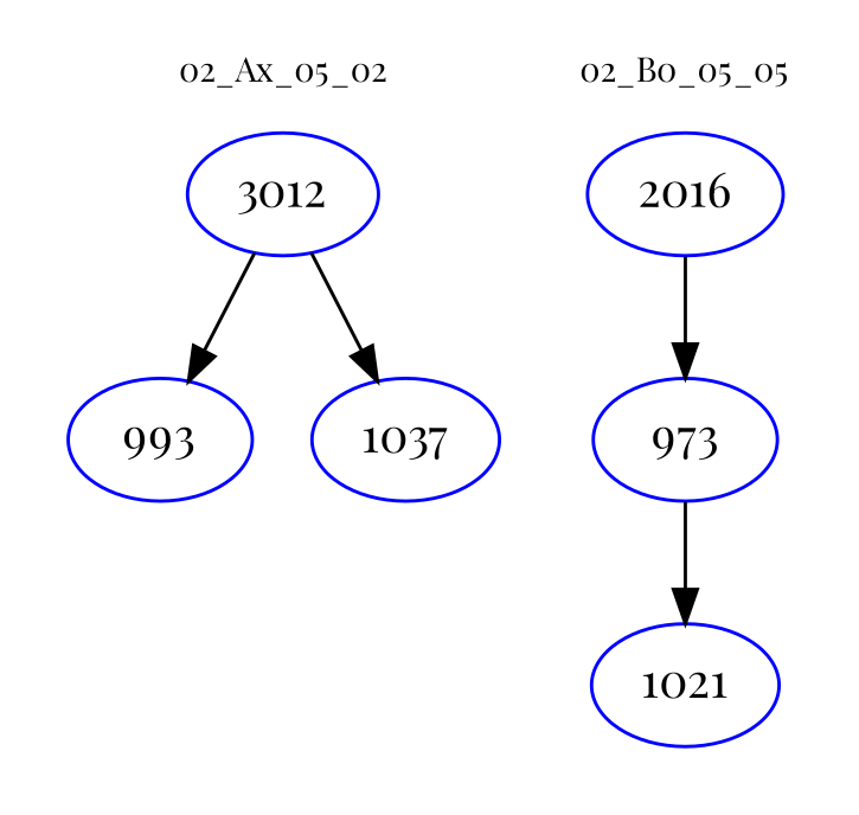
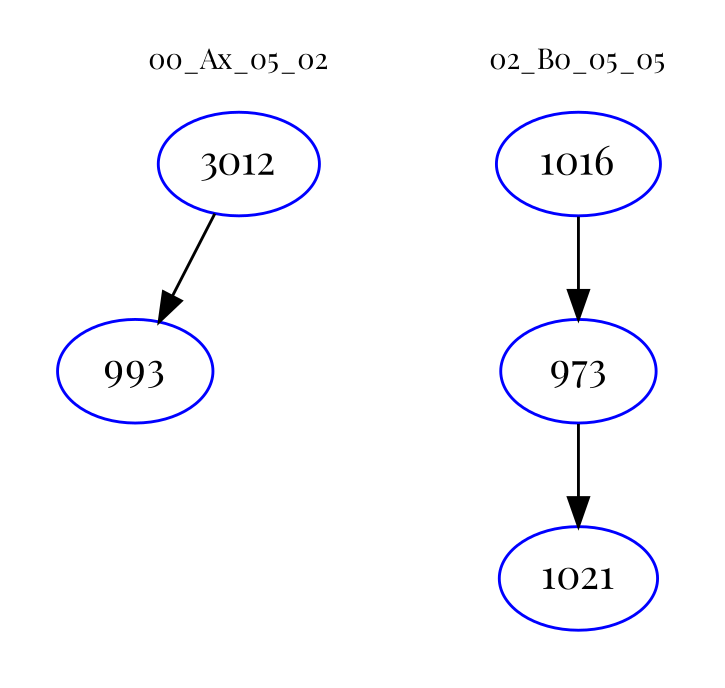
  digraph {
    fontname="Playfair Display"
    node [color=blue fontname="Playfair Display"]
    edge [color=black fontname="Playfair Display"]
    n1 [label=3012]
    n2 [label=993]
-   n3 [label=1037]
-   n4 [label=2016]
+   n4 [label=1016]
    n5 [label=973]
    n6 [label=1021]
    subgraph cluster_1 {
      color=white
      fontsize=10
-     label="02_Ax_05_02"
+     label="00_Ax_05_02"
      n1
      n2
-     n3
    }
    subgraph cluster_2 {
      color=white
      fontsize=10
      label="02_B0_05_05"
      n4
      n5
      n6
    }
    n1 -> n2
-   n1 -> n3
    n4 -> n5
    n5 -> n6
  }
